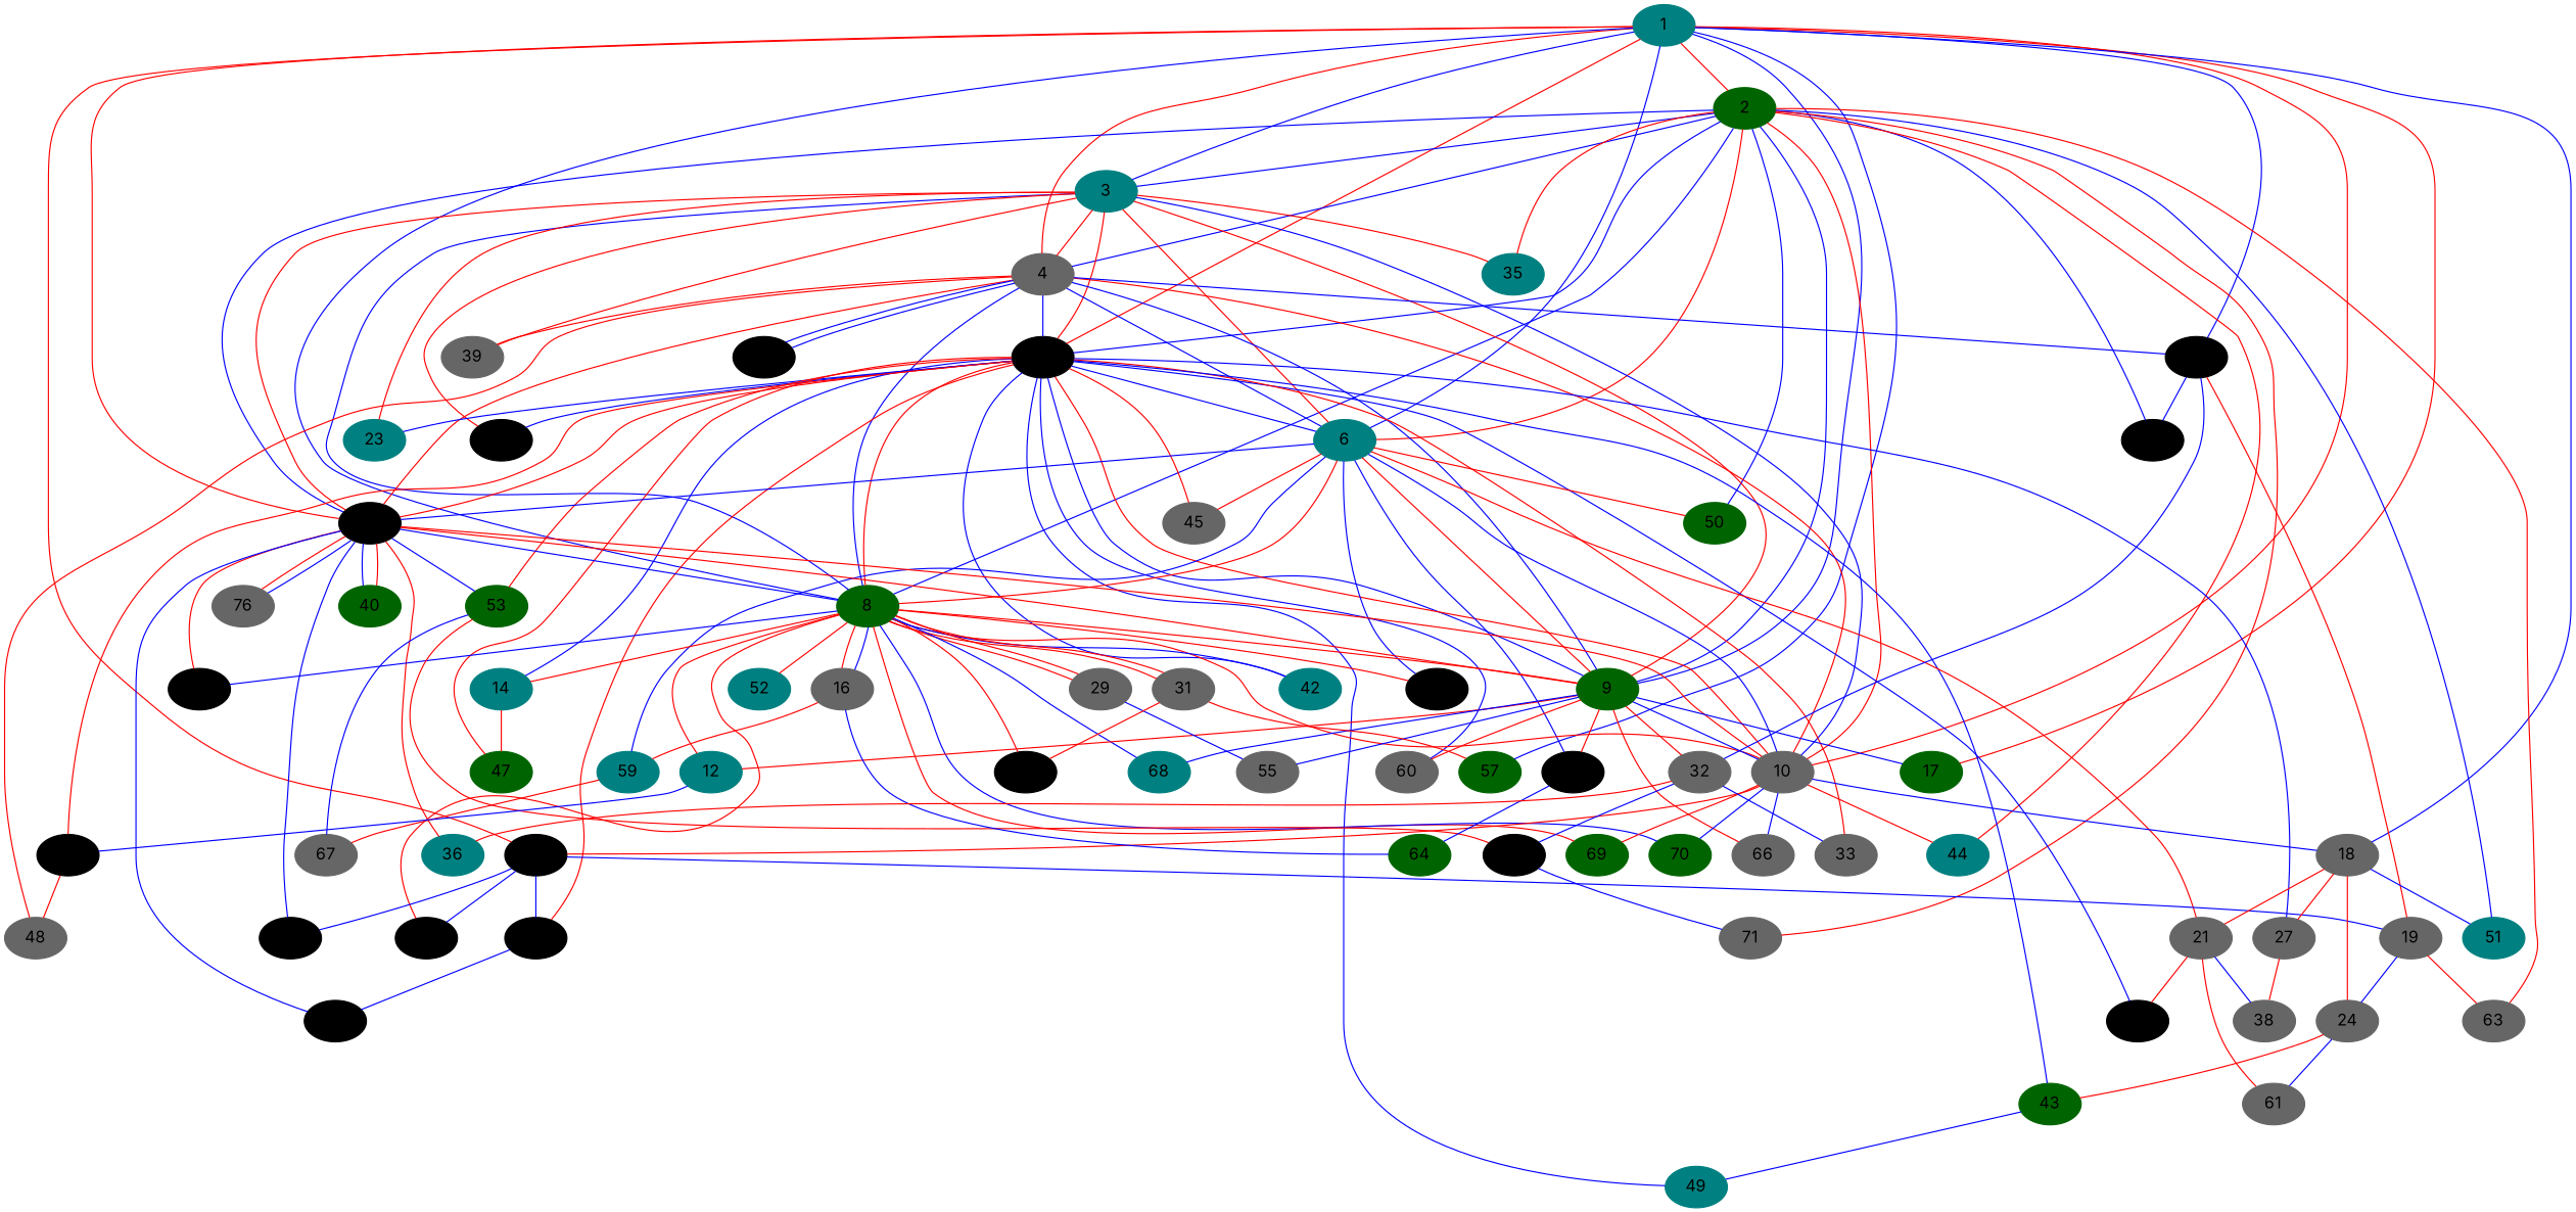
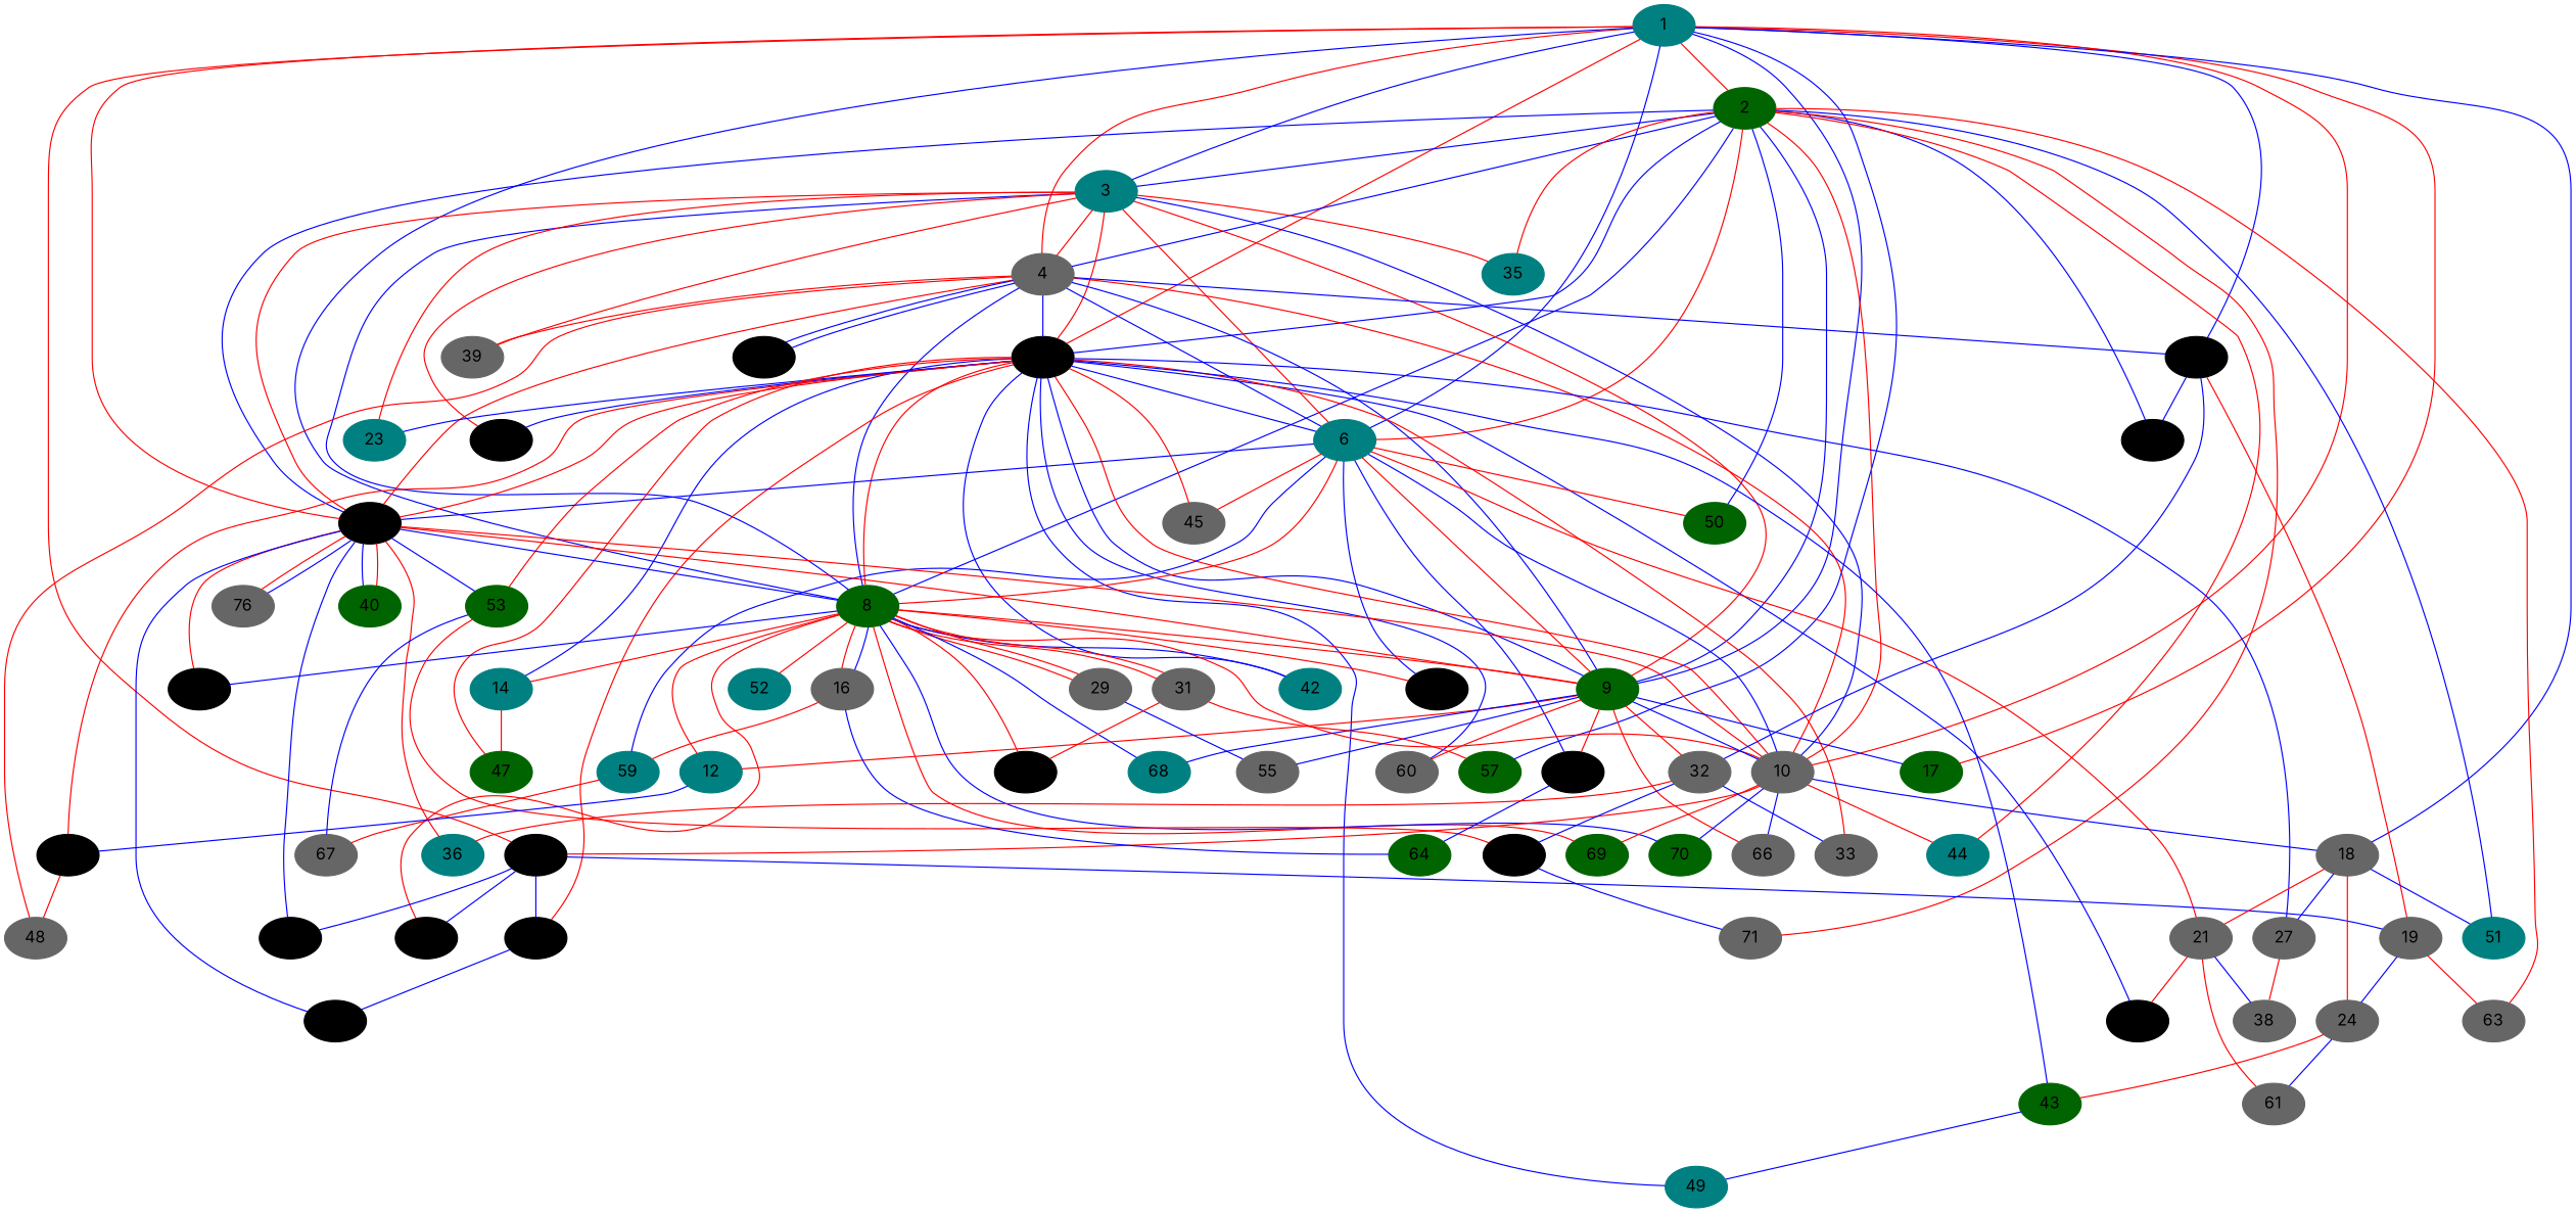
  graph {
    fontname=Inter
    node [color=gray40 fontname=Inter style=filled]
    edge [color=red fontname=Inter]
    1 [color=teal]
    2 [color=darkgreen]
    3 [color=teal]
    4
    5 [color=black]
    6 [color=teal]
    7 [color=black]
    8 [color=darkgreen]
    9 [color=darkgreen]
    10
    11 [color=black]
    15 [color=black]
    17 [color=darkgreen]
    18
    57 [color=darkgreen]
    30 [color=black]
    35 [color=teal]
    44 [color=teal]
    50 [color=darkgreen]
    51 [color=teal]
    63
    71
    23 [color=teal]
    25 [color=black]
    39
    20 [color=black]
    48
    14 [color=teal]
    26 [color=black]
    27
    28 [color=black]
    33
    42 [color=teal]
    43 [color=darkgreen]
    45
    46 [color=black]
    47 [color=darkgreen]
    49 [color=teal]
    53 [color=darkgreen]
    60
    21
    54 [color=black]
    59 [color=teal]
    62 [color=black]
    13 [color=black]
    34 [color=black]
    36 [color=teal]
    37 [color=black]
    40 [color=darkgreen]
    n50 [label=76]
    12 [color=teal]
    16
    29
    31
    41 [color=black]
    52 [color=teal]
    58 [color=black]
    68 [color=teal]
    69 [color=darkgreen]
    70 [color=darkgreen]
    32
    55
    66
    19
    24
    38
    65 [color=black]
    67
    61
    64 [color=darkgreen]
    1 -- 2
    1 -- 3 [color=blue]
    1 -- 4
    1 -- 5
    1 -- 6 [color=blue]
    1 -- 7
    1 -- 8 [color=blue]
    1 -- 9 [color=blue]
    1 -- 10
    1 -- 11 [color=blue]
    1 -- 15
    1 -- 17
    1 -- 18 [color=blue]
    1 -- 57 [color=blue]
    2 -- 3 [color=blue]
    2 -- 4 [color=blue]
    2 -- 5 [color=blue]
    2 -- 6
    2 -- 7 [color=blue]
    2 -- 8 [color=blue]
    2 -- 9 [color=blue]
    2 -- 10
    2 -- 30 [color=blue]
    2 -- 35
    2 -- 44
    2 -- 50 [color=blue]
    2 -- 51 [color=blue]
    2 -- 63
    2 -- 71
    3 -- 4
    3 -- 5
    3 -- 6
    3 -- 7
    3 -- 8 [color=blue]
    3 -- 9
    3 -- 10 [color=blue]
    3 -- 35
    3 -- 23
    3 -- 25
    3 -- 39
    4 -- 5 [color=blue]
    4 -- 6 [color=blue]
    4 -- 7
    4 -- 8 [color=blue]
    4 -- 9 [color=blue]
    4 -- 10
    4 -- 11 [color=blue]
    4 -- 39
    4 -- 20 [color=blue]
    4 -- 20 [color=blue]
    4 -- 48
    5 -- 6 [color=blue]
    5 -- 7
    5 -- 8
    5 -- 9 [color=blue]
    5 -- 10
    5 -- 23 [color=blue]
    5 -- 25 [color=blue]
    5 -- 14 [color=blue]
    5 -- 26
    5 -- 27 [color=blue]
    5 -- 28 [color=blue]
    5 -- 33
    5 -- 42 [color=blue]
    5 -- 43 [color=blue]
    5 -- 45
    5 -- 46
    5 -- 47
    5 -- 49 [color=blue]
    5 -- 53
    5 -- 60 [color=blue]
    6 -- 7 [color=blue]
    6 -- 8
    6 -- 9
    6 -- 10 [color=blue]
    6 -- 50
    6 -- 45
    6 -- 21
    6 -- 54 [color=blue]
    6 -- 59 [color=blue]
    6 -- 62 [color=blue]
    7 -- 8 [color=blue]
    7 -- 9
    7 -- 10
    7 -- 53 [color=blue]
    7 -- 13
    7 -- 34 [color=blue]
    7 -- 36
    7 -- 37 [color=blue]
    7 -- 40 [color=blue]
    7 -- 40
    7 -- n50
    7 -- n50 [color=blue]
    8 -- 9
    8 -- 10
    8 -- 14
    8 -- 42 [color=blue]
    8 -- 62
    8 -- 13 [color=blue]
    8 -- 12
    8 -- 16
    8 -- 16 [color=blue]
    8 -- 29
    8 -- 29
    8 -- 31
    8 -- 31
    8 -- 41
    8 -- 52
    8 -- 58
    8 -- 68 [color=blue]
    8 -- 69
    8 -- 70 [color=blue]
    9 -- 10 [color=blue]
    9 -- 17 [color=blue]
    9 -- 60
    9 -- 54
    9 -- 12
    9 -- 68 [color=blue]
    9 -- 32
    9 -- 55 [color=blue]
    9 -- 66
    10 -- 15
    10 -- 18 [color=blue]
    10 -- 44
    10 -- 69
    10 -- 70 [color=blue]
    10 -- 66 [color=blue]
    11 -- 30 [color=blue]
    11 -- 32 [color=blue]
    11 -- 19
    15 -- 26 [color=blue]
    15 -- 34 [color=blue]
    15 -- 58 [color=blue]
    15 -- 19 [color=blue]
    18 -- 51 [color=blue]
-   18 -- 27
+   18 -- 27 [color=blue]
    18 -- 21
    18 -- 24
    14 -- 47
    26 -- 37 [color=blue]
    27 -- 38
    43 -- 49 [color=blue]
    46 -- 48
    53 -- 65
    53 -- 67 [color=blue]
    21 -- 28
    21 -- 38 [color=blue]
    21 -- 61
    54 -- 64 [color=blue]
    59 -- 67
    12 -- 46 [color=blue]
    16 -- 59
    16 -- 64 [color=blue]
    29 -- 55 [color=blue]
    31 -- 57
    31 -- 41
    32 -- 33 [color=blue]
    32 -- 36
    32 -- 65 [color=blue]
    19 -- 63
    19 -- 24 [color=blue]
    24 -- 43
    24 -- 61 [color=blue]
    65 -- 71 [color=blue]
  }
